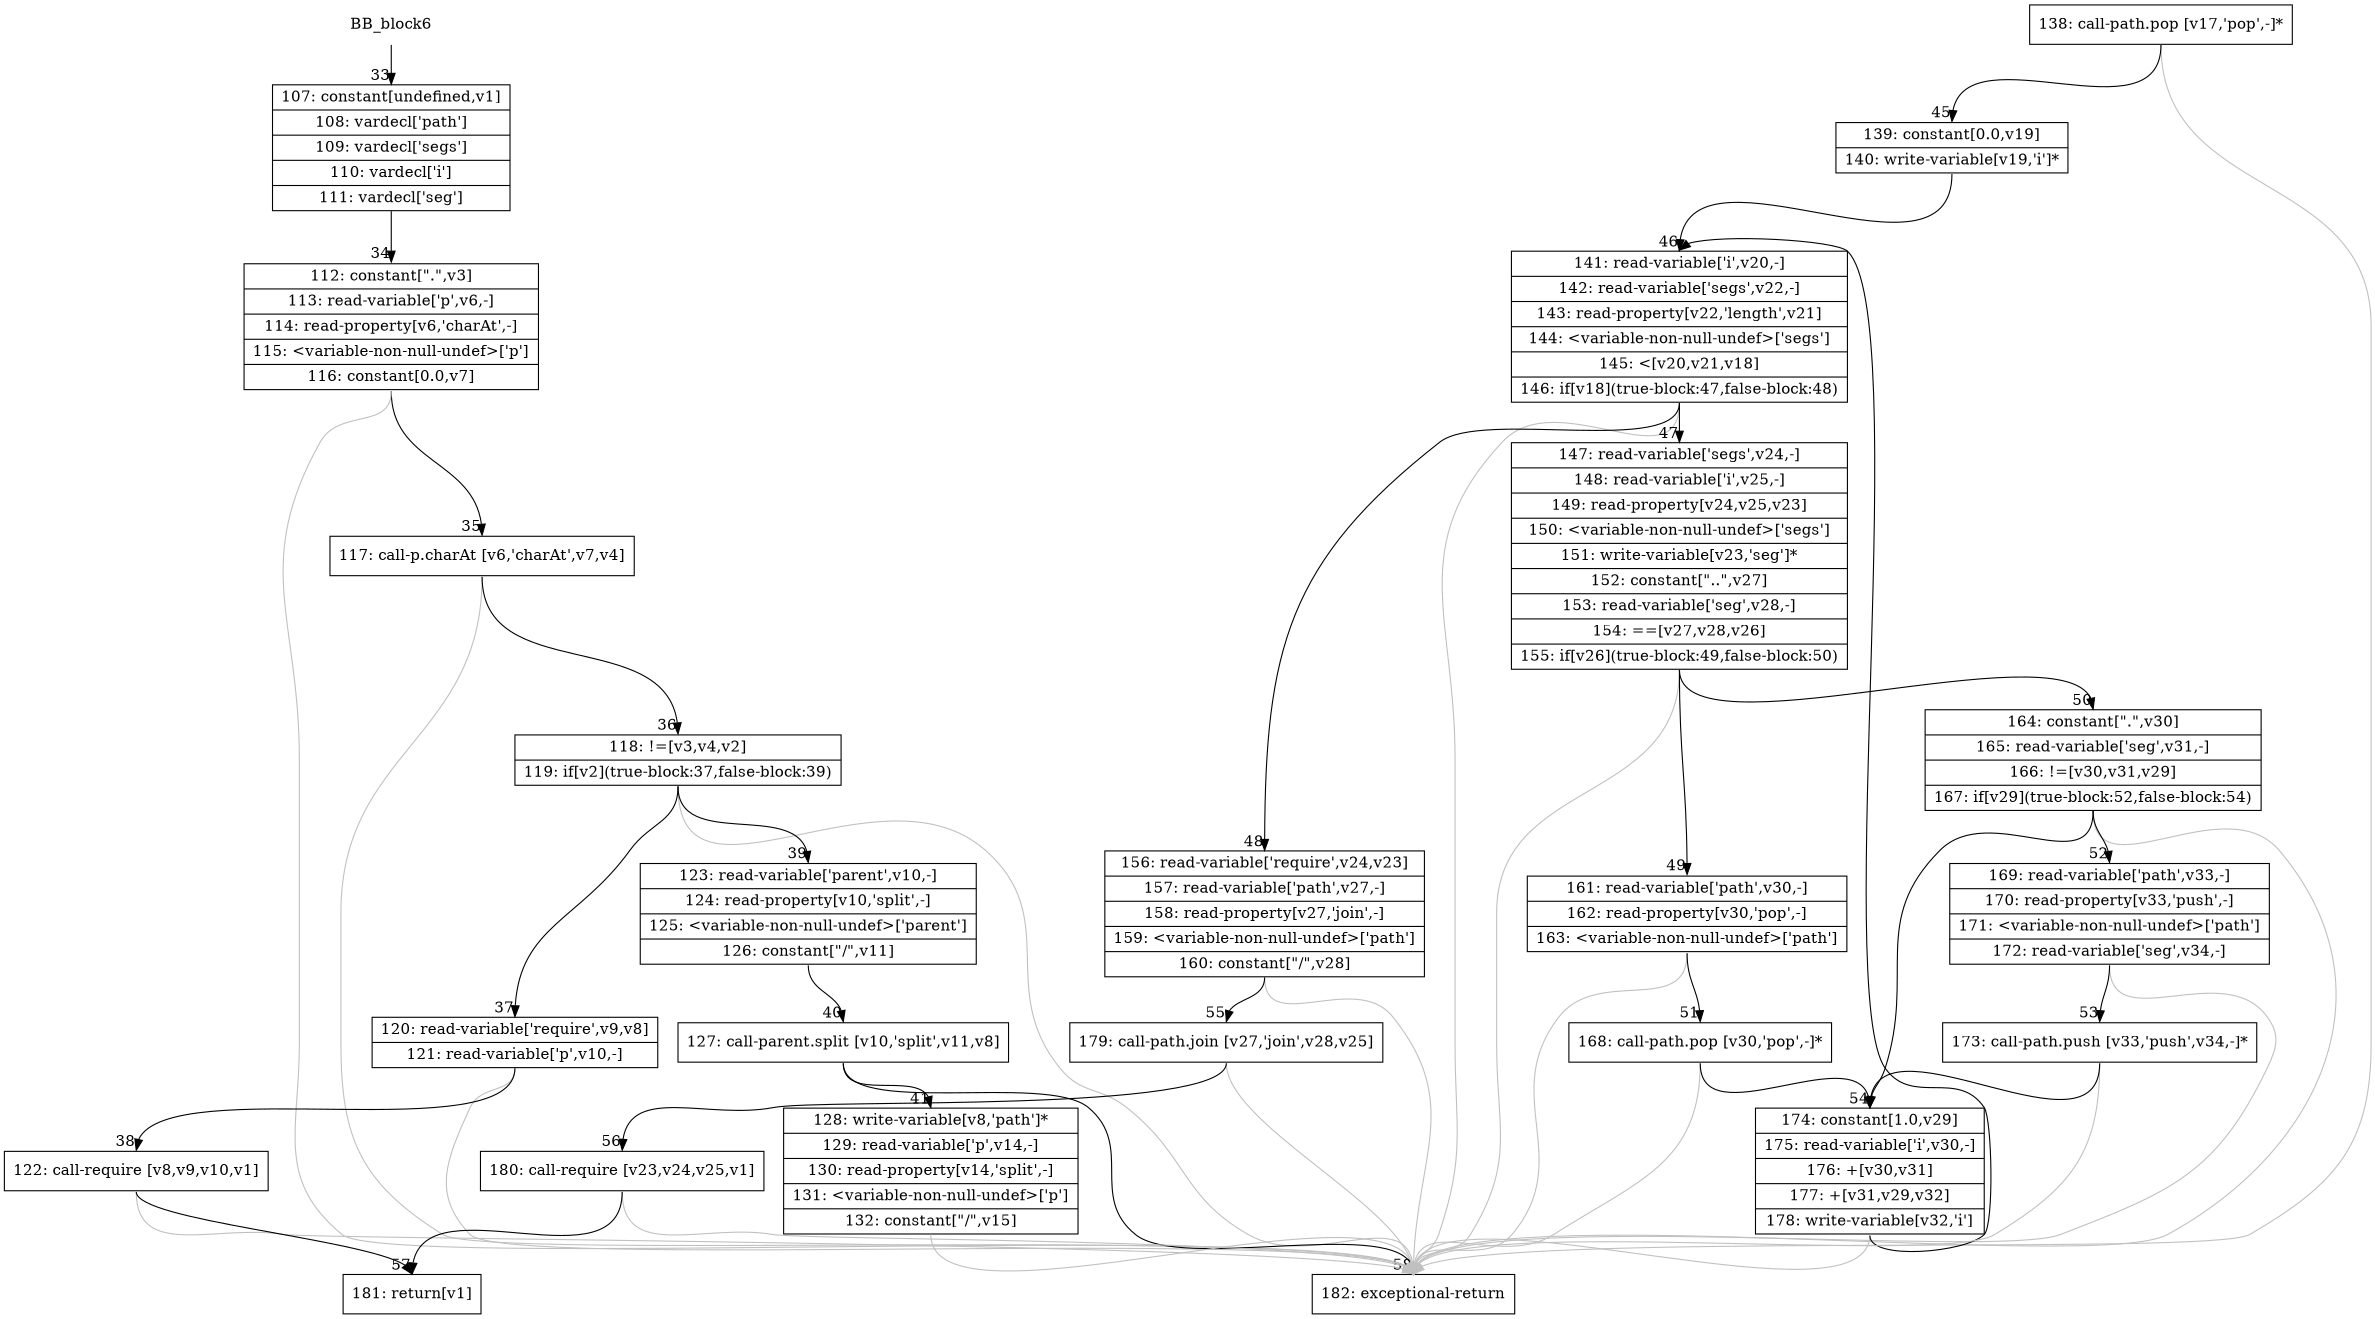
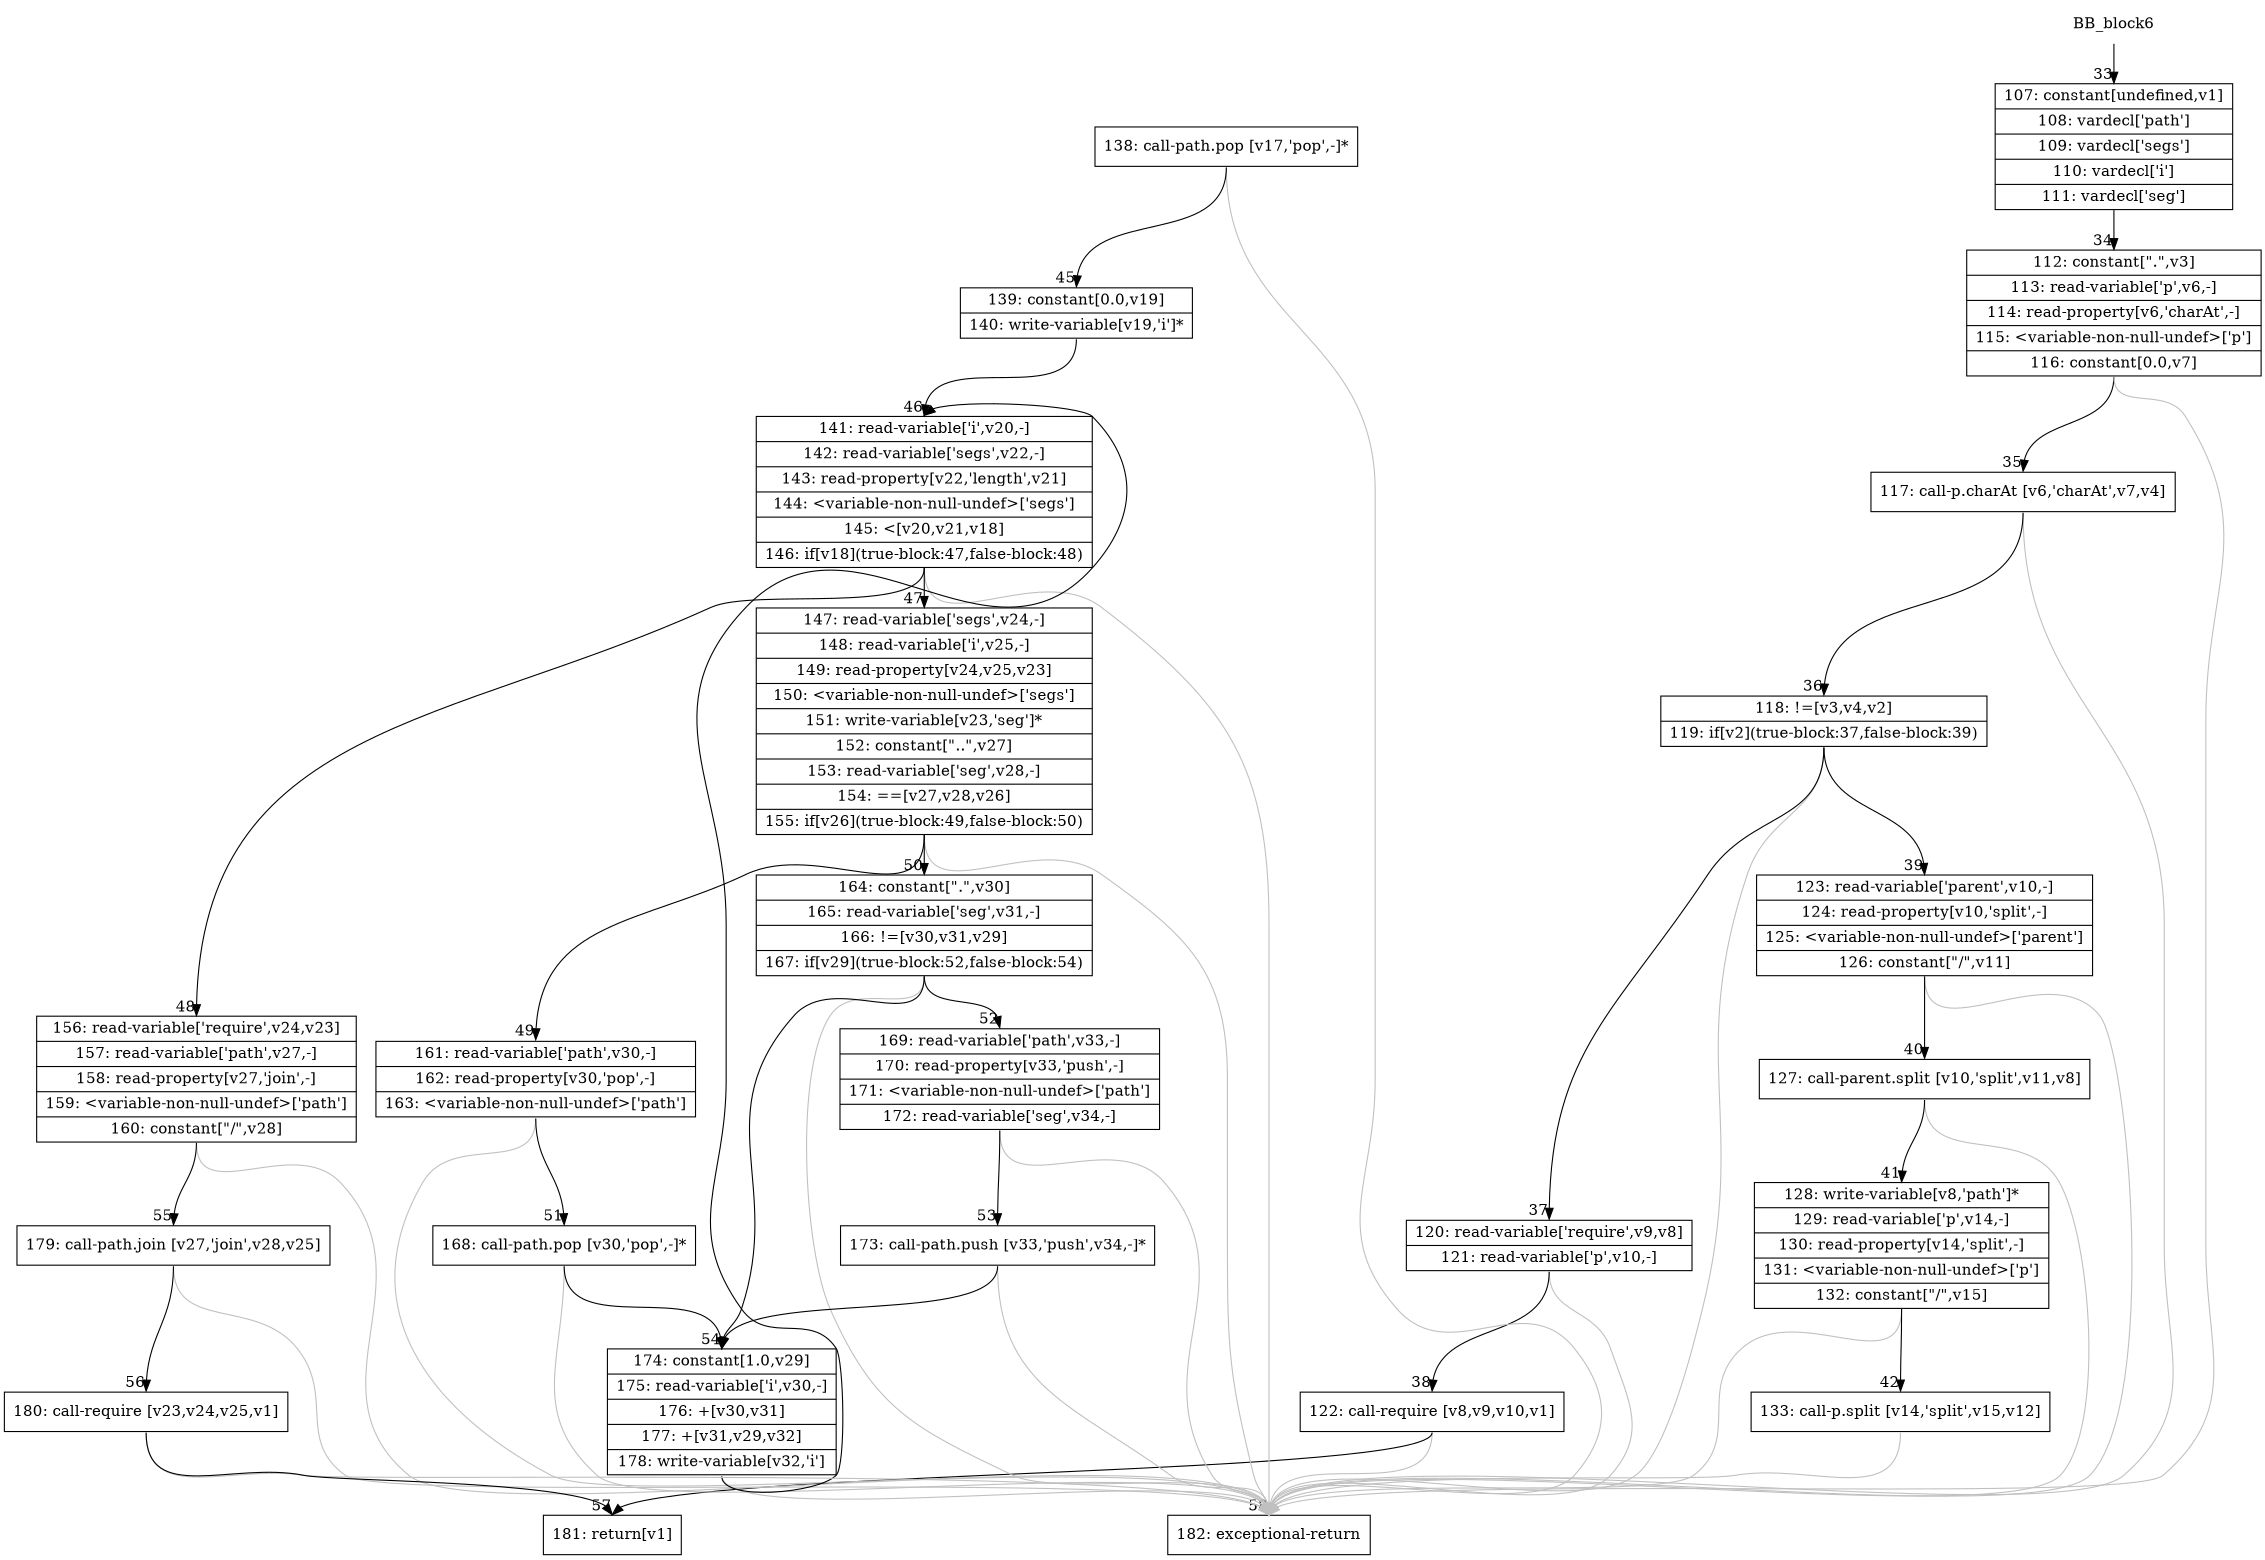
  digraph {
    rankdir=TD
    node [shape=record]
    edge [headport=n tailport=s]
    n1 [label=BB_block6 shape=none]
    n2 [label="{107: constant[undefined,v1]|108: vardecl['path']|109: vardecl['segs']|110: vardecl['i']|111: vardecl['seg']}"]
    n3 [label="{112: constant[\".\",v3]|113: read-variable['p',v6,-]|114: read-property[v6,'charAt',-]|115: \<variable-non-null-undef\>['p']|116: constant[0.0,v7]}"]
    n4 [label="{117: call-p.charAt [v6,'charAt',v7,v4]}"]
    n5 [label="{182: exceptional-return}"]
    n6 [label="{118: !=[v3,v4,v2]|119: if[v2](true-block:37,false-block:39)}"]
    n7 [label="{120: read-variable['require',v9,v8]|121: read-variable['p',v10,-]}"]
    n8 [label="{123: read-variable['parent',v10,-]|124: read-property[v10,'split',-]|125: \<variable-non-null-undef\>['parent']|126: constant[\"/\",v11]}"]
    n9 [label="{122: call-require [v8,v9,v10,v1]}"]
    n10 [label="{127: call-parent.split [v10,'split',v11,v8]}"]
    n11 [label="{181: return[v1]}"]
    n12 [label="{128: write-variable[v8,'path']*|129: read-variable['p',v14,-]|130: read-property[v14,'split',-]|131: \<variable-non-null-undef\>['p']|132: constant[\"/\",v15]}"]
+   n13 [label="{133: call-p.split [v14,'split',v15,v12]}"]
    n14 [label="{138: call-path.pop [v17,'pop',-]*}"]
    n15 [label="{139: constant[0.0,v19]|140: write-variable[v19,'i']*}"]
    n16 [label="{141: read-variable['i',v20,-]|142: read-variable['segs',v22,-]|143: read-property[v22,'length',v21]|144: \<variable-non-null-undef\>['segs']|145: \<[v20,v21,v18]|146: if[v18](true-block:47,false-block:48)}"]
    n17 [label="{147: read-variable['segs',v24,-]|148: read-variable['i',v25,-]|149: read-property[v24,v25,v23]|150: \<variable-non-null-undef\>['segs']|151: write-variable[v23,'seg']*|152: constant[\"..\",v27]|153: read-variable['seg',v28,-]|154: ==[v27,v28,v26]|155: if[v26](true-block:49,false-block:50)}"]
    n18 [label="{156: read-variable['require',v24,v23]|157: read-variable['path',v27,-]|158: read-property[v27,'join',-]|159: \<variable-non-null-undef\>['path']|160: constant[\"/\",v28]}"]
    n19 [label="{161: read-variable['path',v30,-]|162: read-property[v30,'pop',-]|163: \<variable-non-null-undef\>['path']}"]
    n20 [label="{164: constant[\".\",v30]|165: read-variable['seg',v31,-]|166: !=[v30,v31,v29]|167: if[v29](true-block:52,false-block:54)}"]
    n21 [label="{179: call-path.join [v27,'join',v28,v25]}"]
    n22 [label="{168: call-path.pop [v30,'pop',-]*}"]
    n23 [label="{169: read-variable['path',v33,-]|170: read-property[v33,'push',-]|171: \<variable-non-null-undef\>['path']|172: read-variable['seg',v34,-]}"]
    n24 [label="{174: constant[1.0,v29]|175: read-variable['i',v30,-]|176: +[v30,v31]|177: +[v31,v29,v32]|178: write-variable[v32,'i']}"]
    n25 [label="{180: call-require [v23,v24,v25,v1]}"]
    n26 [label="{173: call-path.push [v33,'push',v34,-]*}"]
    n1 -> n2 [headlabel="    33"]
    n2 -> n3 [headlabel="      34"]
    n3 -> n4 [headlabel="      35"]
    n3 -> n5 [color=gray headlabel="      58"]
    n4 -> n5 [color=gray]
    n4 -> n6 [headlabel="      36"]
    n6 -> n5 [color=gray]
    n6 -> n7 [headlabel="      37"]
    n6 -> n8 [headlabel="      39"]
    n7 -> n5 [color=gray]
    n7 -> n9 [headlabel="      38"]
+   n8 -> n5 [color=gray]
    n8 -> n10 [headlabel="      40"]
    n9 -> n5 [color=gray]
    n9 -> n11 [headlabel="      57"]
-   n10 -> n5 [color=black]
+   n10 -> n5 [color=gray]
    n10 -> n12 [headlabel="      41"]
    n12 -> n5 [color=gray]
+   n12 -> n13 [headlabel="      42"]
+   n13 -> n5 [color=gray]
    n14 -> n5 [color=gray]
    n14 -> n15 [headlabel="      45"]
    n15 -> n16 [headlabel="      46"]
    n16 -> n5 [color=gray]
    n16 -> n17 [headlabel="      47"]
    n16 -> n18 [headlabel="      48"]
    n17 -> n5 [color=gray]
    n17 -> n19 [headlabel="      49"]
    n17 -> n20 [headlabel="      50"]
    n18 -> n5 [color=gray]
    n18 -> n21 [headlabel="      55"]
    n19 -> n5 [color=gray]
    n19 -> n22 [headlabel="      51"]
    n20 -> n5 [color=gray]
    n20 -> n23 [headlabel="      52"]
    n20 -> n24 [headlabel="      54"]
    n21 -> n5 [color=gray]
    n21 -> n25 [headlabel="      56"]
    n22 -> n5 [color=gray]
    n22 -> n24
    n23 -> n5 [color=gray]
    n23 -> n26 [headlabel="      53"]
    n24 -> n5 [color=gray]
    n24 -> n16
    n25 -> n5 [color=gray]
    n25 -> n11
    n26 -> n5 [color=gray]
    n26 -> n24
  }
